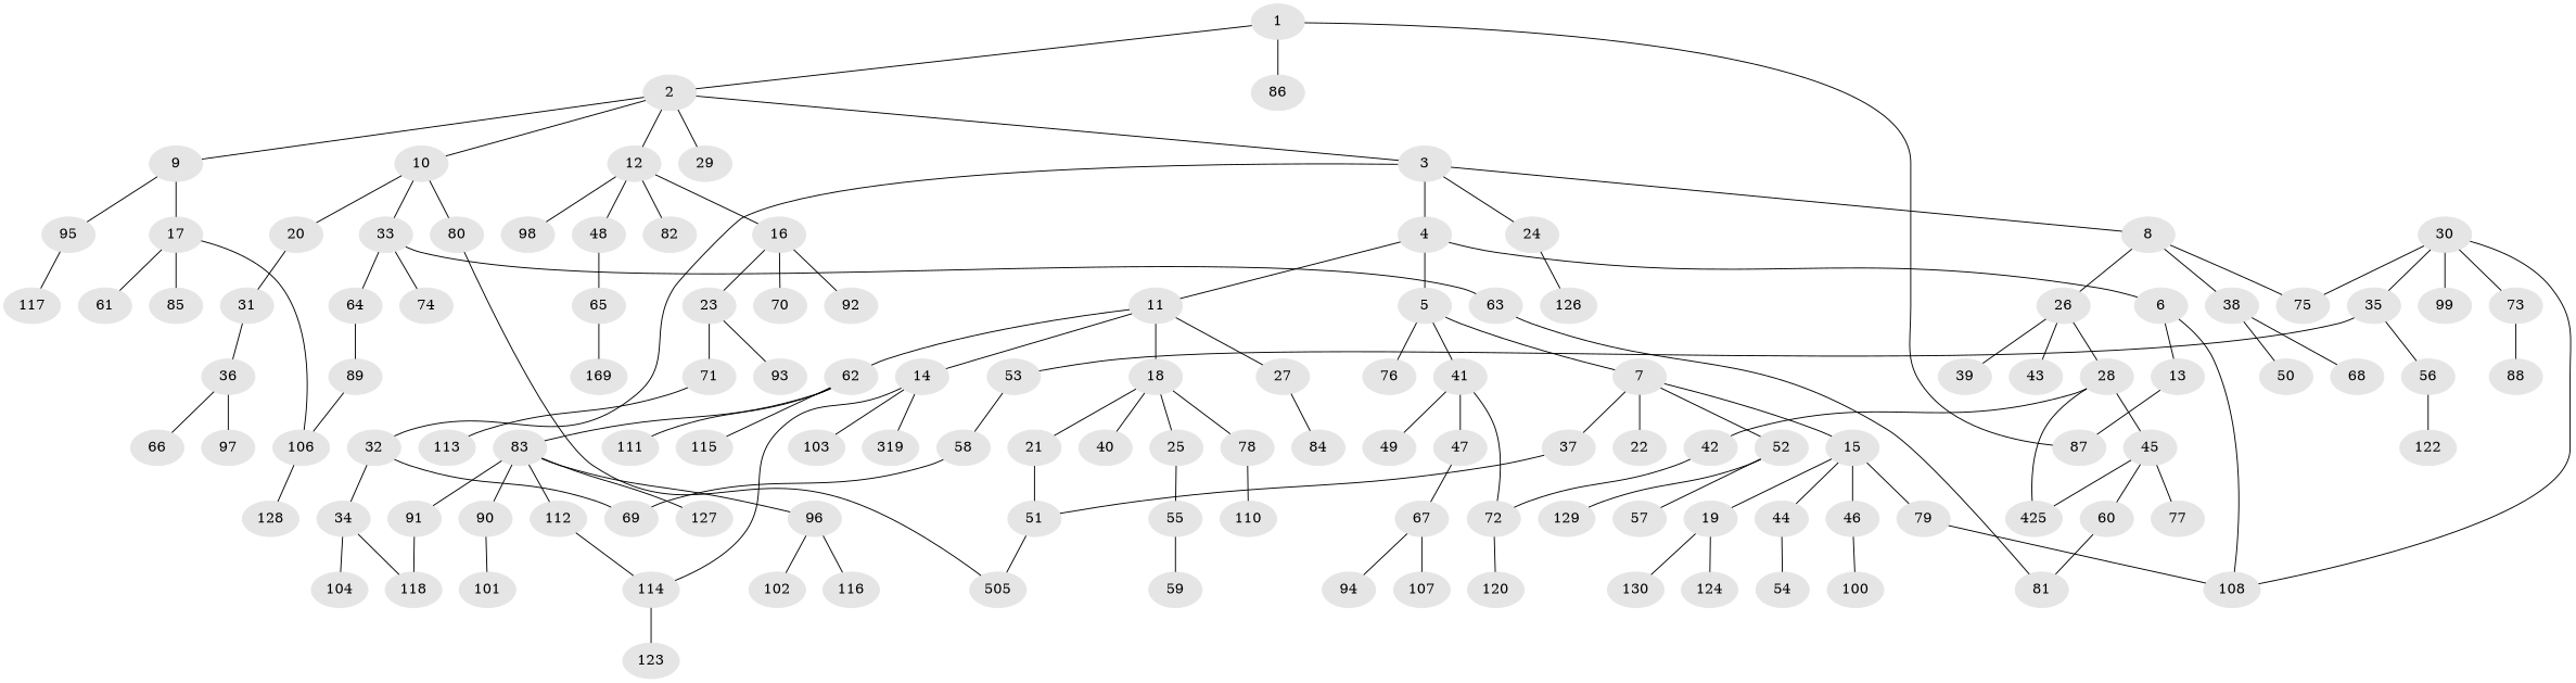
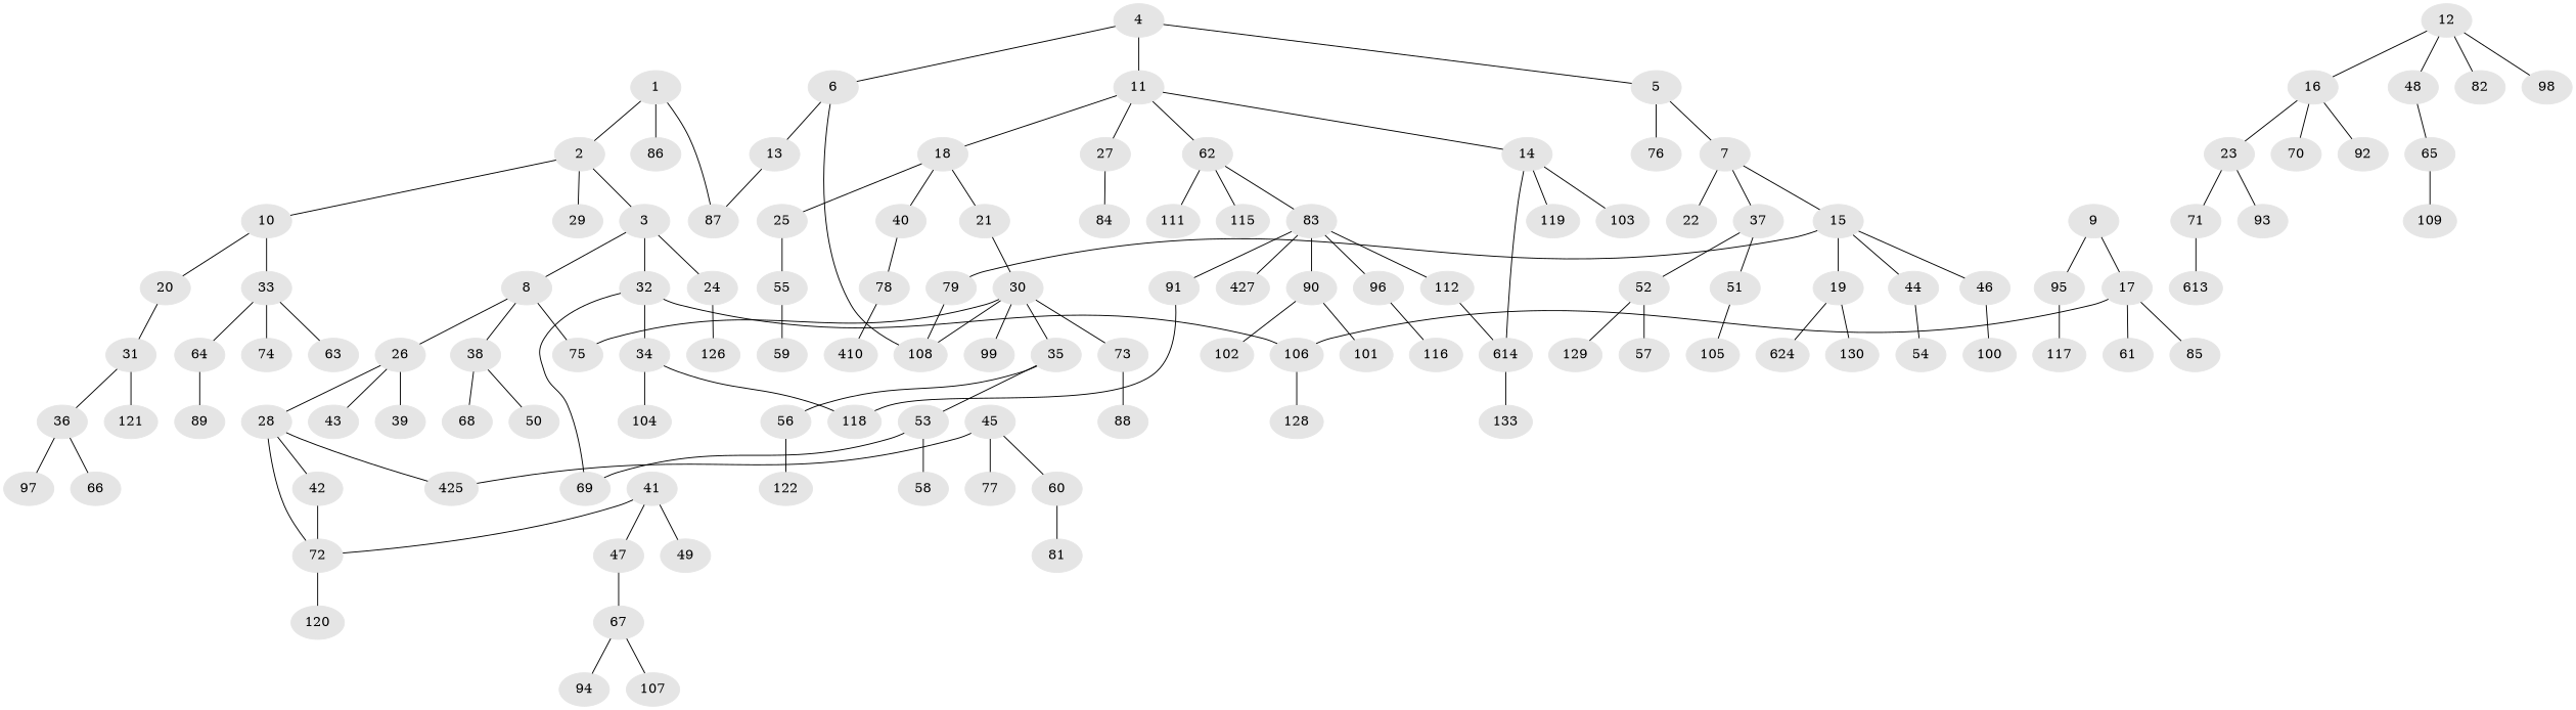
  graph {
    node [color=gray90 style=filled]
    1
    2
    86
    87
    3
    9
    10
    12
    29
    4
    8
    24
    32
    17
    95
    20
    33
-   80
    16
    48
    82
    98
    5
    6
    11
    26
    38
    75
    126
    34
    69
    7
    41
    76
    13
    108
    14
    18
    27
    62
    15
    22
    37
    47
    49
    72
    19
    44
    46
    79
    51
    52
    28
    39
    43
    50
    68
    61
    85
    106
    117
    31
    63
    64
    74
-   105 [label=505]
+   105
    103
-   114
-   119 [label=319]
+   114 [label=614]
+   119
    21
    25
    40
    84
    83
    111
    115
    23
    70
    92
    65
-   123
-   124
+   123 [label=133]
+   124 [label=624]
    130
    54
    100
    71
    93
    128
    30
    55
    78
    36
+   121
    35
    73
    99
-   113
+   113 [label=613]
    59
    42
    45
    n101 [label=425]
    60
    77
    53
    56
    88
    66
    97
    104
    118
    81
    89
    58
    122
    57
    129
-   110
+   110 [label=410]
    67
    120
    94
    107
-   109 [label=169]
+   109
    90
    91
    96
    112
-   127
+   127 [label=427]
    101
    102
    116
    1 -- 2
    1 -- 86
    1 -- 87
    2 -- 3
-   2 -- 9
    2 -- 10
-   2 -- 12
    2 -- 29
-   3 -- 4
    3 -- 8
    3 -- 24
    3 -- 32
    9 -- 17
    9 -- 95
    10 -- 20
    10 -- 33
-   10 -- 80
    12 -- 16
    12 -- 48
    12 -- 82
    12 -- 98
    4 -- 5
    4 -- 6
    4 -- 11
    8 -- 26
    8 -- 38
    8 -- 75
    24 -- 126
    32 -- 34
    32 -- 69
    17 -- 61
    17 -- 85
    17 -- 106
    95 -- 117
    20 -- 31
    33 -- 63
    33 -- 64
    33 -- 74
-   80 -- 105
    16 -- 23
    16 -- 70
    16 -- 92
    48 -- 65
    5 -- 7
-   5 -- 41
    5 -- 76
    6 -- 13
    6 -- 108
    11 -- 14
    11 -- 18
    11 -- 27
    11 -- 62
    26 -- 28
    26 -- 39
    26 -- 43
    38 -- 50
    38 -- 68
    34 -- 104
    34 -- 118
    7 -- 15
    7 -- 22
    7 -- 37
    41 -- 47
    41 -- 49
    41 -- 72
    13 -- 87
    14 -- 103
    14 -- 114
    14 -- 119
    18 -- 21
    18 -- 25
    18 -- 40
    27 -- 84
    62 -- 83
    62 -- 111
    62 -- 115
    15 -- 19
    15 -- 44
    15 -- 46
    15 -- 79
    37 -- 51
-   7 -- 52
+   37 -- 52
    47 -- 67
    72 -- 120
    19 -- 124
    19 -- 130
    44 -- 54
    46 -- 100
    79 -- 108
    51 -- 105
    52 -- 57
    52 -- 129
    28 -- 42
-   28 -- 45
+   28 -- 72
    28 -- n101
    106 -- 128
    31 -- 36
-   63 -- 81
+   31 -- 121
    64 -- 89
    114 -- 123
-   21 -- 51
+   21 -- 30
    25 -- 55
-   18 -- 78
+   40 -- 78
    83 -- 90
    83 -- 91
    83 -- 96
    83 -- 112
    83 -- 127
    23 -- 71
    23 -- 93
    65 -- 109
    71 -- 113
    30 -- 75
    30 -- 108
    30 -- 35
    30 -- 73
    30 -- 99
    55 -- 59
    78 -- 110
    36 -- 66
    36 -- 97
    35 -- 53
    35 -- 56
    73 -- 88
    42 -- 72
    45 -- n101
    45 -- 60
    45 -- 77
    60 -- 81
-   58 -- 69
+   53 -- 69
    53 -- 58
    56 -- 122
-   89 -- 106
+   32 -- 106
    67 -- 94
    67 -- 107
    90 -- 101
-   96 -- 102
+   90 -- 102
    91 -- 118
    96 -- 116
    112 -- 114
  }
